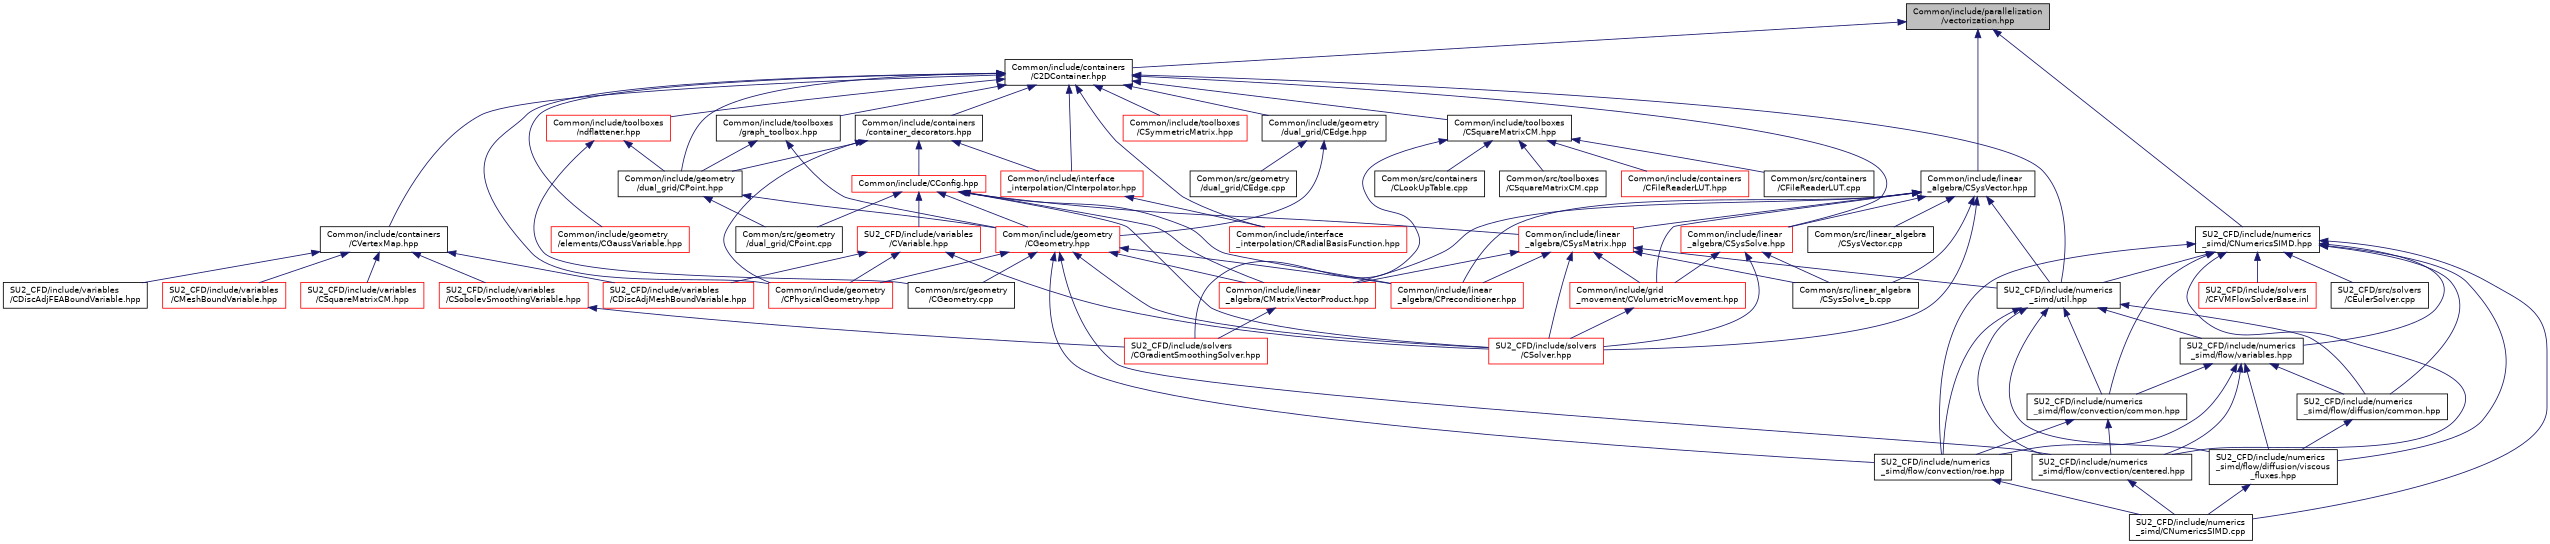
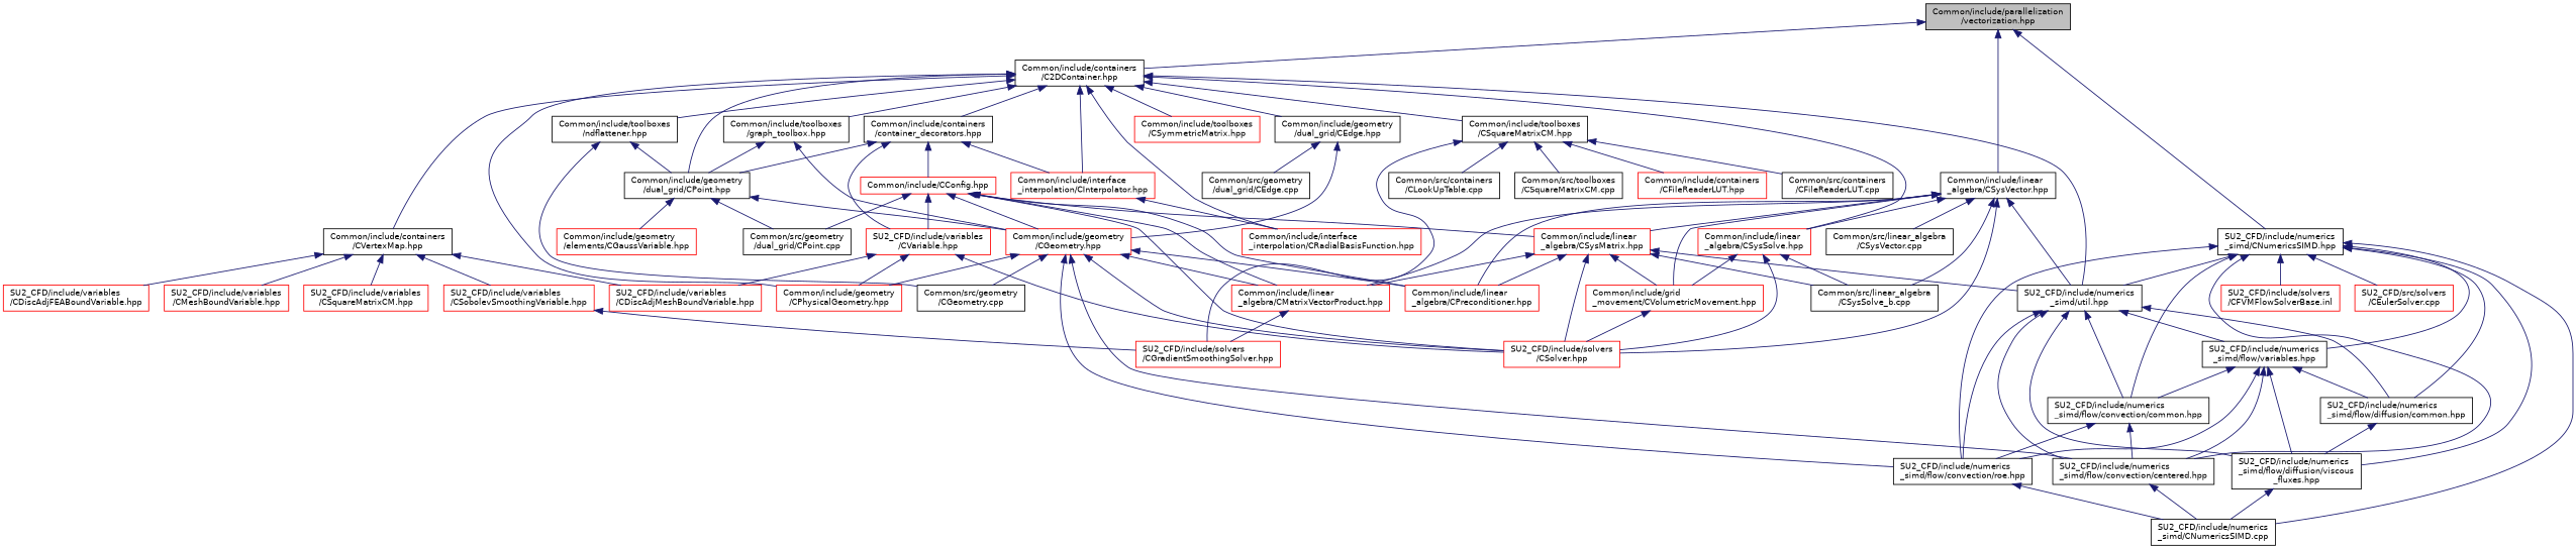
  digraph {
    node [color=black fillcolor=white fontname=Helvetica fontsize=10 shape=record style=filled]
    edge [color=midnightblue dir=back fontname=Helvetica fontsize=10 labelfontname=Helvetica labelfontsize=10 style=solid]
    n1 [fillcolor=grey75 fontcolor=black height=0.2 label="Common/include/parallelization\l/vectorization.hpp" width=0.4]
    n2 [height=0.2 label="Common/include/containers\l/C2DContainer.hpp" width=0.4]
    n3 [height=0.2 label="Common/include/linear\l_algebra/CSysVector.hpp" width=0.4]
    n4 [height=0.2 label="SU2_CFD/include/numerics\l_simd/CNumericsSIMD.hpp" width=0.4]
    n5 [height=0.2 label="Common/include/containers\l/container_decorators.hpp" width=0.4]
    n6 [color=red height=0.2 label="Common/include/geometry\l/CPhysicalGeometry.hpp" width=0.4]
    n7 [height=0.2 label="SU2_CFD/include/numerics\l_simd/util.hpp" width=0.4]
    n8 [height=0.2 label="Common/include/geometry\l/dual_grid/CPoint.hpp" width=0.4]
    n9 [color=red height=0.2 label="Common/include/interface\l_interpolation/CInterpolator.hpp" width=0.4]
    n10 [color=red height=0.2 label="Common/include/interface\l_interpolation/CRadialBasisFunction.hpp" width=0.4]
    n11 [height=0.2 label="Common/include/toolboxes\l/CSquareMatrixCM.hpp" width=0.4]
    n12 [height=0.2 label="Common/include/containers\l/CVertexMap.hpp" width=0.4]
    n13 [height=0.2 label="Common/include/toolboxes\l/graph_toolbox.hpp" width=0.4]
-   n14 [color=red height=0.2 label="Common/include/toolboxes\l/ndflattener.hpp" width=0.4]
+   n14 [height=0.2 label="Common/include/toolboxes\l/ndflattener.hpp" width=0.4]
    n15 [height=0.2 label="Common/include/geometry\l/dual_grid/CEdge.hpp" width=0.4]
    n16 [color=red height=0.2 label="Common/include/geometry\l/elements/CGaussVariable.hpp" width=0.4]
    n17 [color=red height=0.2 label="Common/include/linear\l_algebra/CSysSolve.hpp" width=0.4]
    n18 [color=red height=0.2 label="Common/include/toolboxes\l/CSymmetricMatrix.hpp" width=0.4]
    n19 [color=red height=0.2 label="Common/include/linear\l_algebra/CMatrixVectorProduct.hpp" width=0.4]
    n20 [color=red height=0.2 label="Common/include/linear\l_algebra/CPreconditioner.hpp" width=0.4]
    n21 [color=red height=0.2 label="SU2_CFD/include/solvers\l/CSolver.hpp" width=0.4]
    n22 [color=red height=0.2 label="Common/include/linear\l_algebra/CSysMatrix.hpp" width=0.4]
    n23 [color=red height=0.2 label="Common/include/grid\l_movement/CVolumetricMovement.hpp" width=0.4]
    n24 [height=0.2 label="Common/src/linear_algebra\l/CSysSolve_b.cpp" width=0.4]
    n25 [height=0.2 label="Common/src/linear_algebra\l/CSysVector.cpp" width=0.4]
    n26 [height=0.2 label="SU2_CFD/include/numerics\l_simd/flow/convection/roe.hpp" width=0.4]
    n27 [height=0.2 label="SU2_CFD/include/numerics\l_simd/flow/convection/centered.hpp" width=0.4]
    n28 [height=0.2 label="SU2_CFD/include/numerics\l_simd/CNumericsSIMD.cpp" width=0.4]
    n29 [height=0.2 label="SU2_CFD/include/numerics\l_simd/flow/variables.hpp" width=0.4]
    n30 [height=0.2 label="SU2_CFD/include/numerics\l_simd/flow/convection/common.hpp" width=0.4]
    n31 [height=0.2 label="SU2_CFD/include/numerics\l_simd/flow/diffusion/viscous\l_fluxes.hpp" width=0.4]
    n32 [height=0.2 label="SU2_CFD/include/numerics\l_simd/flow/diffusion/common.hpp" width=0.4]
    n33 [color=red height=0.2 label="SU2_CFD/include/solvers\l/CFVMFlowSolverBase.inl" width=0.4]
-   n34 [height=0.2 label="SU2_CFD/src/solvers\l/CEulerSolver.cpp" width=0.4]
+   n34 [color=red height=0.2 label="SU2_CFD/src/solvers\l/CEulerSolver.cpp" width=0.4]
    n35 [color=red height=0.2 label="Common/include/CConfig.hpp" width=0.4]
    n36 [color=red height=0.2 label="SU2_CFD/include/variables\l/CVariable.hpp" width=0.4]
    n37 [color=red height=0.2 label="Common/include/geometry\l/CGeometry.hpp" width=0.4]
    n38 [height=0.2 label="Common/src/geometry\l/dual_grid/CPoint.cpp" width=0.4]
    n39 [color=red height=0.2 label="SU2_CFD/include/solvers\l/CGradientSmoothingSolver.hpp" width=0.4]
    n40 [color=red height=0.2 label="Common/include/containers\l/CFileReaderLUT.hpp" width=0.4]
    n41 [height=0.2 label="Common/src/containers\l/CFileReaderLUT.cpp" width=0.4]
    n42 [height=0.2 label="Common/src/containers\l/CLookUpTable.cpp" width=0.4]
    n43 [height=0.2 label="Common/src/toolboxes\l/CSquareMatrixCM.cpp" width=0.4]
    n44 [color=red height=0.2 label="SU2_CFD/include/variables\l/CDiscAdjMeshBoundVariable.hpp" width=0.4]
    n45 [color=red height=0.2 label="SU2_CFD/include/variables\l/CSobolevSmoothingVariable.hpp" width=0.4]
-   n46 [height=0.2 label="SU2_CFD/include/variables\l/CDiscAdjFEABoundVariable.hpp" width=0.4]
+   n46 [color=red height=0.2 label="SU2_CFD/include/variables\l/CDiscAdjFEABoundVariable.hpp" width=0.4]
    n47 [color=red height=0.2 label="SU2_CFD/include/variables\l/CMeshBoundVariable.hpp" width=0.4]
    n48 [color=red height=0.2 label="SU2_CFD/include/variables\l/CSquareMatrixCM.hpp" width=0.4]
    n49 [height=0.2 label="Common/src/geometry\l/CGeometry.cpp" width=0.4]
    n50 [height=0.2 label="Common/src/geometry\l/dual_grid/CEdge.cpp" width=0.4]
    n1 -> n2
    n1 -> n3
    n1 -> n4
    n2 -> n5
    n2 -> n6
    n2 -> n7
    n2 -> n8
    n2 -> n9
    n2 -> n10
    n2 -> n11
    n2 -> n12
    n2 -> n13
    n2 -> n14
    n2 -> n15
-   n2 -> n16
+   n8 -> n16
    n2 -> n17
    n2 -> n18
    n3 -> n7
    n3 -> n17
    n3 -> n19
    n3 -> n20
    n3 -> n21
    n3 -> n22
    n3 -> n23
    n3 -> n24
    n3 -> n25
    n4 -> n7
    n4 -> n26
    n4 -> n27
    n4 -> n28
    n4 -> n29
    n4 -> n30
    n4 -> n31
    n4 -> n32
    n4 -> n33
    n4 -> n34
    n5 -> n8
    n5 -> n9
    n5 -> n35
-   n5 -> n6
+   n5 -> n36
    n7 -> n26
    n7 -> n27
    n7 -> n29
    n7 -> n30
    n7 -> n31
    n7 -> n32
    n8 -> n37
    n8 -> n38
    n9 -> n10
    n11 -> n39
    n11 -> n40
    n11 -> n41
    n11 -> n42
    n11 -> n43
    n12 -> n44
    n12 -> n45
    n12 -> n46
    n12 -> n47
    n12 -> n48
    n13 -> n8
    n13 -> n37
    n14 -> n8
    n14 -> n49
    n15 -> n37
    n15 -> n50
    n17 -> n21
    n17 -> n23
    n17 -> n24
    n19 -> n39
    n22 -> n7
    n22 -> n19
    n22 -> n20
    n22 -> n21
    n22 -> n23
    n22 -> n24
    n23 -> n21
    n26 -> n28
    n27 -> n28
    n29 -> n26
    n29 -> n27
    n29 -> n30
    n29 -> n31
    n29 -> n32
    n30 -> n26
    n30 -> n27
    n31 -> n28
    n32 -> n31
    n35 -> n19
    n35 -> n20
    n35 -> n21
    n35 -> n22
    n35 -> n36
    n35 -> n37
    n35 -> n38
    n36 -> n6
    n36 -> n21
    n36 -> n44
    n37 -> n6
    n37 -> n19
    n37 -> n20
    n37 -> n21
    n37 -> n26
    n37 -> n27
    n37 -> n49
    n45 -> n39
  }
